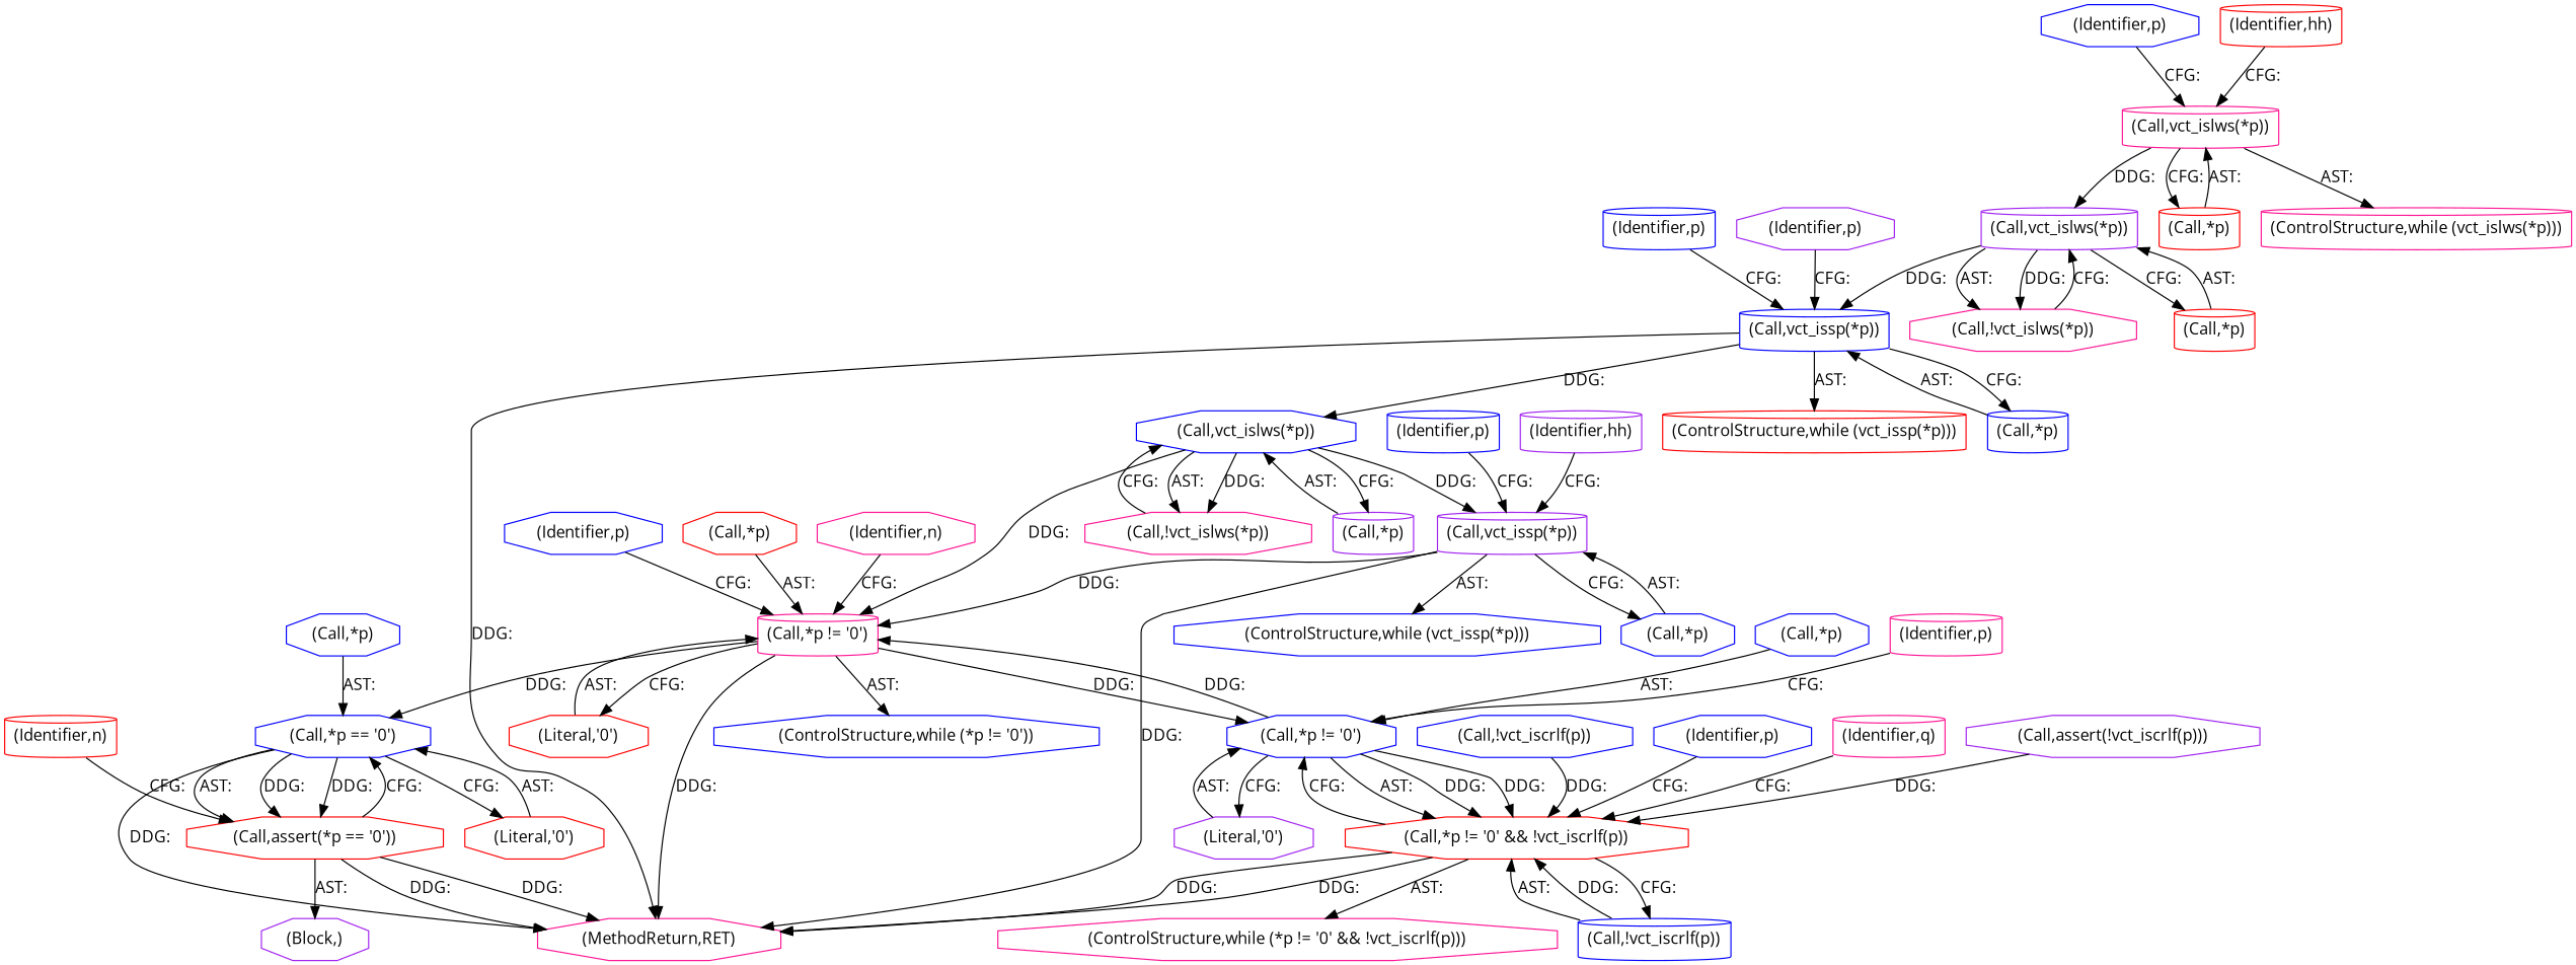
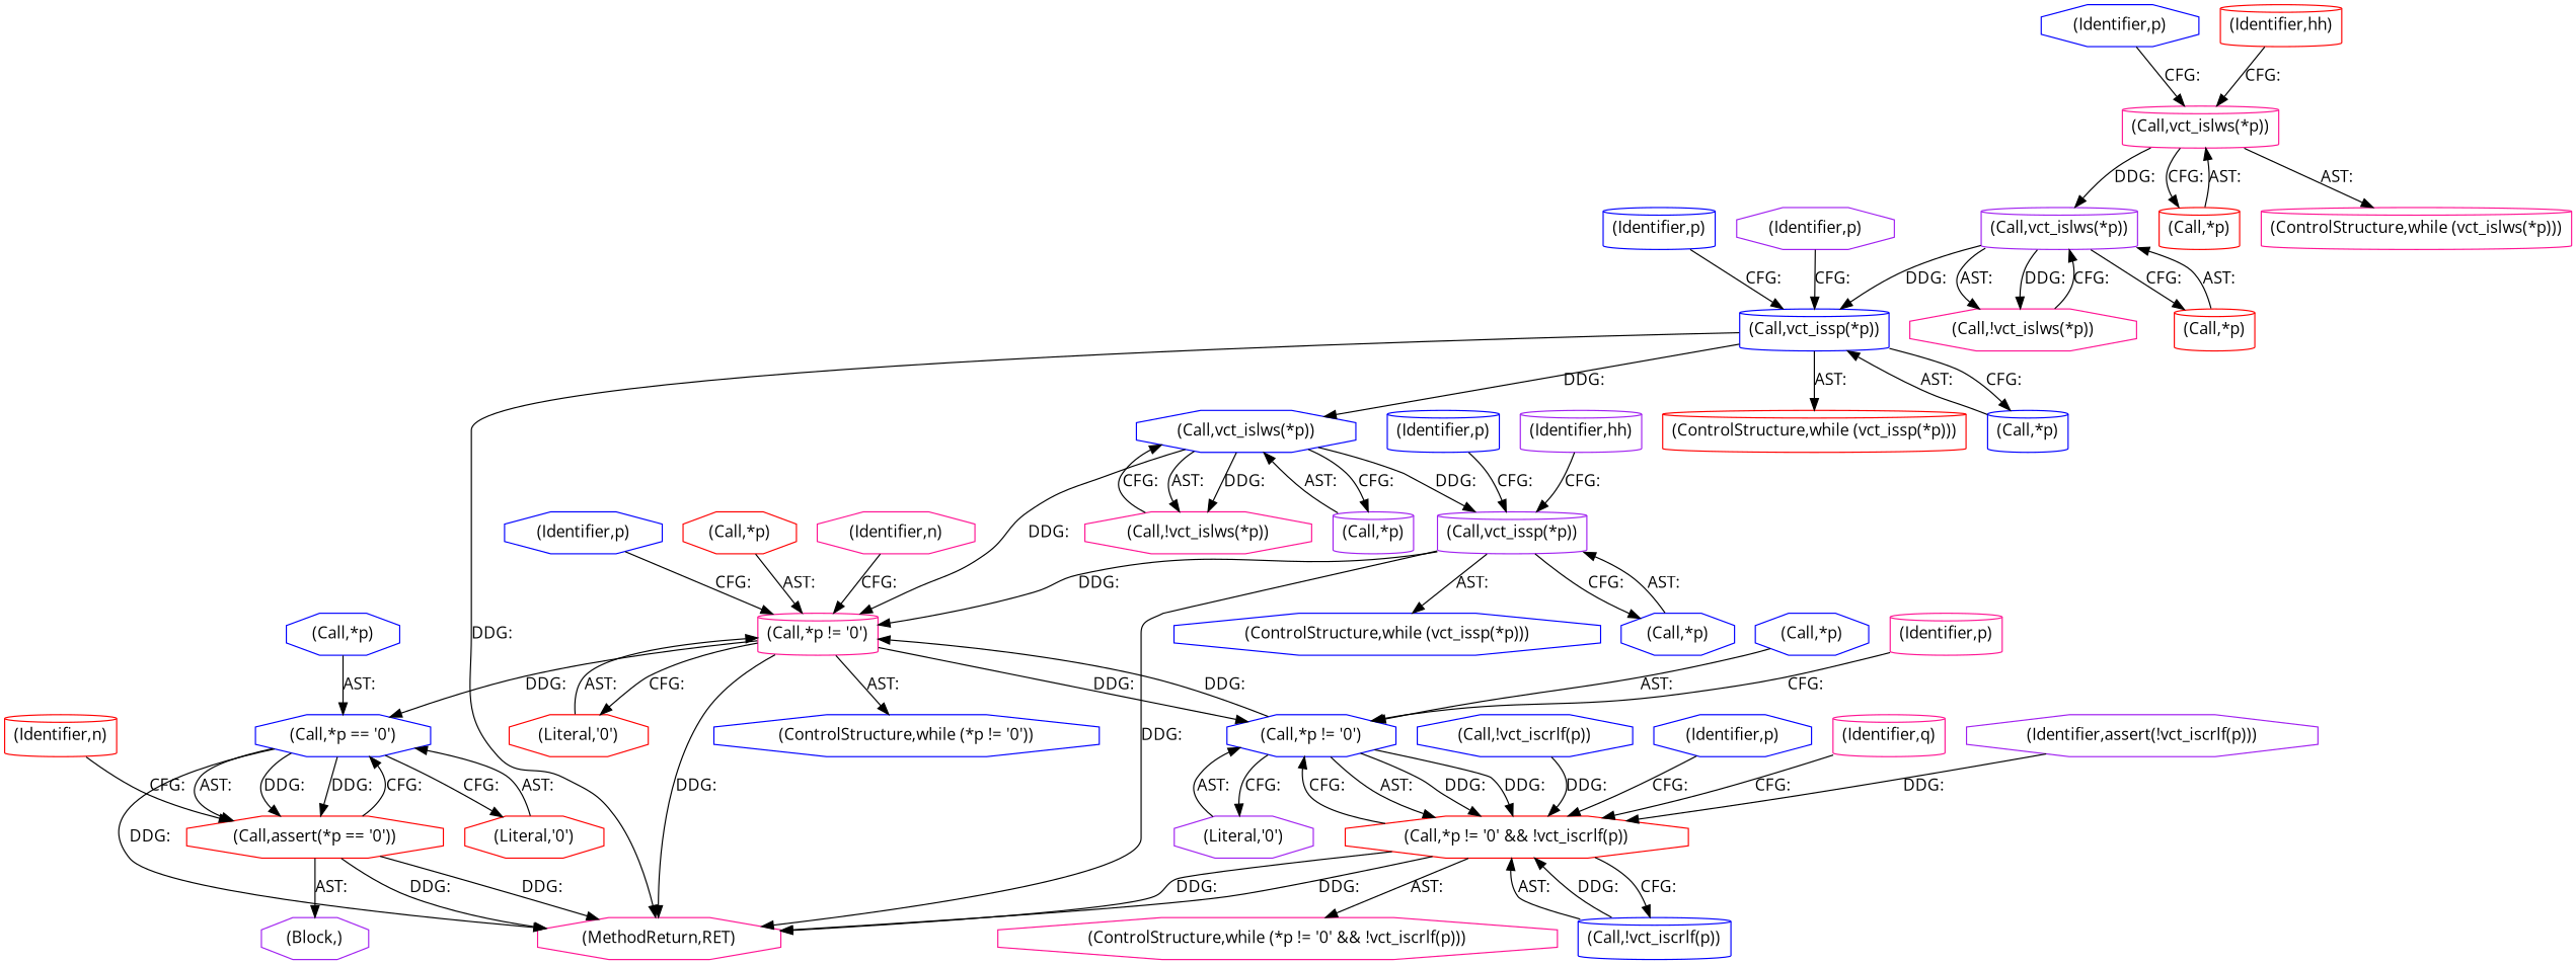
  digraph {
    fontname="Open Sans"
    node [color=blue fontname="Open Sans" shape=octagon]
    edge [fontname="Open Sans"]
    n1 [color=deeppink label="(Call,*p != '\0')" shape=cylinder]
    n2 [label="(Call,*p != '\0')"]
    n3 [label="(Call,*p == '\0')"]
    n4 [color=red label="(Literal,'\0')"]
    n5 [label="(ControlStructure,while (*p != '\0'))"]
    n6 [color=deeppink label="(MethodReturn,RET)"]
    n7 [color=red label="(Call,*p != '\0' && !vct_iscrlf(p))"]
    n8 [color=purple label="(Literal,'\0')"]
    n9 [color=red label="(Call,assert(*p == '\0'))"]
    n10 [color=red label="(Literal,'\0')"]
    n11 [label="(Call,vct_islws(*p))"]
    n12 [color=purple label="(Call,vct_issp(*p))" shape=cylinder]
    n13 [color=deeppink label="(Call,!vct_islws(*p))"]
    n14 [color=purple label="(Call,*p)" shape=cylinder]
    n15 [label="(ControlStructure,while (vct_issp(*p)))"]
    n16 [label="(Call,*p)"]
    n17 [label="(Call,vct_issp(*p))" shape=cylinder]
    n18 [color=red label="(ControlStructure,while (vct_issp(*p)))" shape=cylinder]
    n19 [label="(Call,*p)" shape=cylinder]
    n20 [color=purple label="(Call,vct_islws(*p))" shape=cylinder]
    n21 [color=deeppink label="(Call,!vct_islws(*p))"]
    n22 [color=red label="(Call,*p)" shape=cylinder]
    n23 [color=deeppink label="(Call,vct_islws(*p))" shape=cylinder]
    n24 [color=red label="(Call,*p)" shape=cylinder]
    n25 [color=deeppink label="(ControlStructure,while (vct_islws(*p)))" shape=cylinder]
    n26 [label="(Call,!vct_iscrlf(p))" shape=cylinder]
    n27 [color=deeppink label="(ControlStructure,while (*p != '\0' && !vct_iscrlf(p)))"]
    n28 [color=purple label="(Block,)"]
    n29 [color=deeppink label="(Identifier,n)"]
    n30 [label="(Identifier,p)"]
    n31 [label="(Call,!vct_iscrlf(p))"]
    n32 [color=red label="(Call,*p)"]
    n33 [color=purple label="(Identifier,hh)" shape=cylinder]
    n34 [color=red label="(Identifier,n)" shape=cylinder]
    n35 [label="(Call,*p)"]
    n36 [label="(Call,*p)"]
    n37 [label="(Identifier,p)"]
    n38 [color=red label="(Identifier,hh)" shape=cylinder]
    n39 [label="(Identifier,p)"]
    n40 [color=deeppink label="(Identifier,q)" shape=cylinder]
    n41 [color=deeppink label="(Identifier,p)" shape=cylinder]
    n42 [label="(Identifier,p)" shape=cylinder]
    n43 [label="(Identifier,p)" shape=cylinder]
-   n44 [color=purple label="(Call,assert(!vct_iscrlf(p)))"]
+   n44 [color=purple label="(Identifier,assert(!vct_iscrlf(p)))"]
    n45 [color=purple label="(Identifier,p)"]
    n1 -> n2 [label="DDG: "]
    n1 -> n3 [label="DDG: "]
    n1 -> n4 [label="CFG: "]
    n1 -> n5 [label="AST: "]
    n1 -> n6 [label="DDG: "]
    n2 -> n1 [label="DDG: "]
    n2 -> n7 [label="AST: "]
    n2 -> n7 [label="DDG: "]
    n2 -> n7 [label="DDG: "]
    n2 -> n8 [label="CFG: "]
    n3 -> n6 [label="DDG: "]
    n3 -> n9 [label="AST: "]
    n3 -> n9 [label="DDG: "]
    n3 -> n9 [label="DDG: "]
    n3 -> n10 [label="CFG: "]
    n4 -> n1 [label="AST: "]
    n7 -> n2 [label="CFG: "]
    n7 -> n6 [label="DDG: "]
    n7 -> n6 [label="DDG: "]
    n7 -> n26 [label="CFG: "]
    n7 -> n27 [label="AST: "]
    n8 -> n2 [label="AST: "]
    n9 -> n3 [label="CFG: "]
    n9 -> n6 [label="DDG: "]
    n9 -> n6 [label="DDG: "]
    n9 -> n28 [label="AST: "]
    n10 -> n3 [label="AST: "]
    n11 -> n1 [label="DDG: "]
    n11 -> n12 [label="DDG: "]
    n11 -> n13 [label="AST: "]
    n11 -> n13 [label="DDG: "]
    n11 -> n14 [label="CFG: "]
    n12 -> n1 [label="DDG: "]
    n12 -> n6 [label="DDG: "]
    n12 -> n15 [label="AST: "]
    n12 -> n16 [label="CFG: "]
    n13 -> n11 [label="CFG: "]
    n14 -> n11 [label="AST: "]
    n16 -> n12 [label="AST: "]
    n17 -> n6 [label="DDG: "]
    n17 -> n11 [label="DDG: "]
    n17 -> n18 [label="AST: "]
    n17 -> n19 [label="CFG: "]
    n19 -> n17 [label="AST: "]
    n20 -> n17 [label="DDG: "]
    n20 -> n21 [label="AST: "]
    n20 -> n21 [label="DDG: "]
    n20 -> n22 [label="CFG: "]
    n21 -> n20 [label="CFG: "]
    n22 -> n20 [label="AST: "]
    n23 -> n20 [label="DDG: "]
    n23 -> n24 [label="CFG: "]
    n23 -> n25 [label="AST: "]
    n24 -> n23 [label="AST: "]
    n26 -> n7 [label="AST: "]
    n26 -> n7 [label="DDG: "]
    n29 -> n1 [label="CFG: "]
    n30 -> n1 [label="CFG: "]
    n31 -> n7 [label="DDG: "]
    n32 -> n1 [label="AST: "]
    n33 -> n12 [label="CFG: "]
    n34 -> n9 [label="CFG: "]
    n35 -> n3 [label="AST: "]
    n36 -> n2 [label="AST: "]
    n37 -> n23 [label="CFG: "]
    n38 -> n23 [label="CFG: "]
    n39 -> n7 [label="CFG: "]
    n40 -> n7 [label="CFG: "]
    n41 -> n2 [label="CFG: "]
    n42 -> n12 [label="CFG: "]
    n43 -> n17 [label="CFG: "]
    n44 -> n7 [label="DDG: "]
    n45 -> n17 [label="CFG: "]
  }
